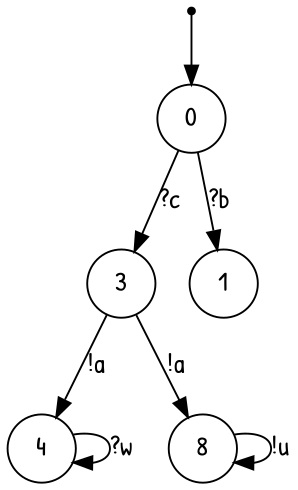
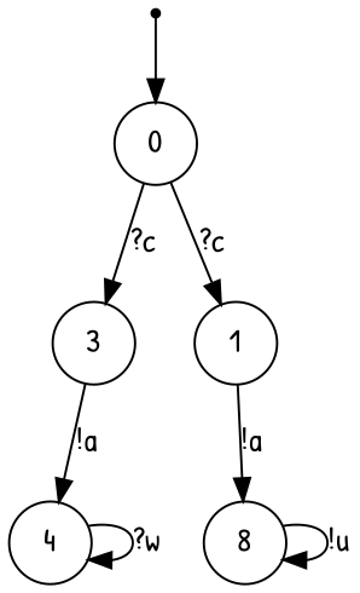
  digraph {
    fontname="Patrick Hand"
    node [fontname="Patrick Hand" shape=circle]
    edge [fontname="Patrick Hand"]
    ENTRY [shape=point]
    0
    3
    1
    4
    n6 [label=8]
    ENTRY -> 0
    0 -> 3 [label="?c"]
-   0 -> 1 [label="?b"]
+   0 -> 1 [label="?c"]
    3 -> 4 [label="!a"]
-   3 -> n6 [label="!a"]
+   1 -> n6 [label="!a"]
    4 -> 4 [label="?w"]
    n6 -> n6 [label="!u"]
  }
